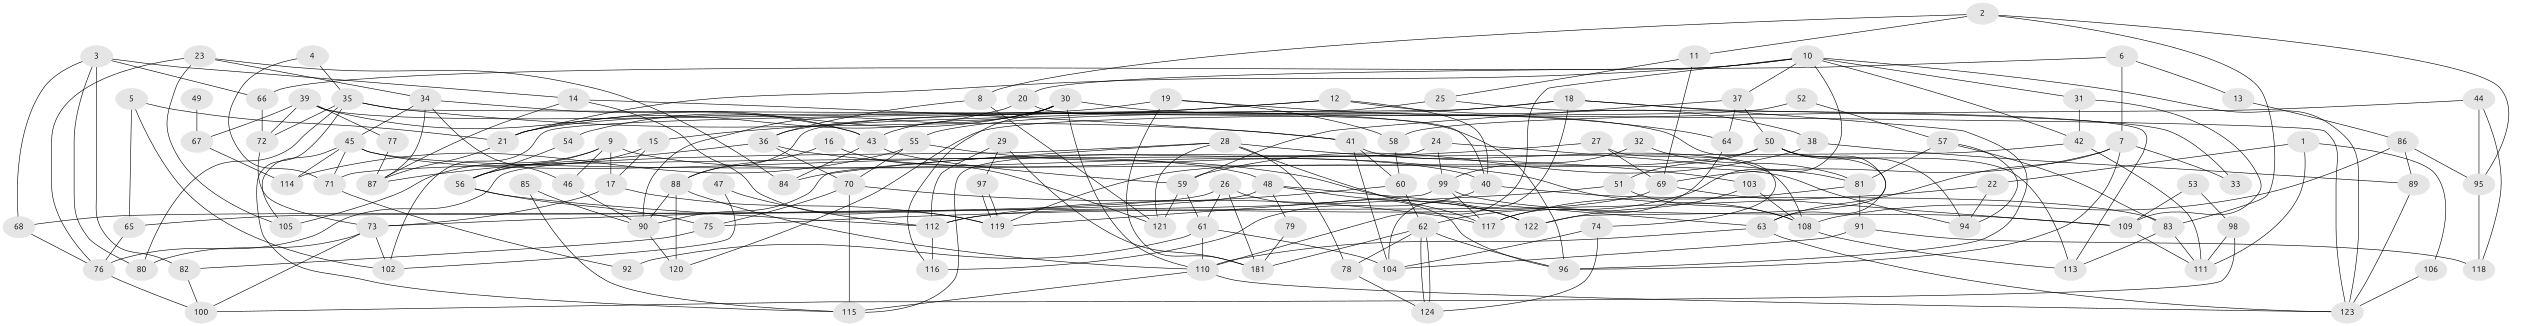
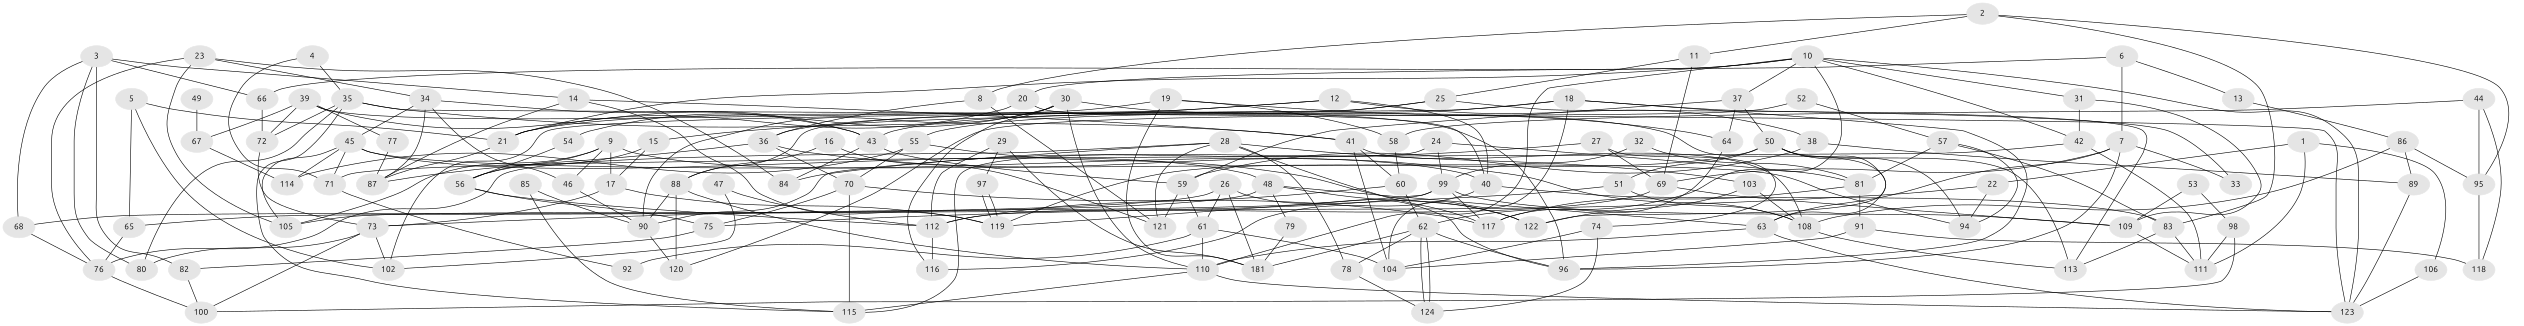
  graph {
    fontname=Ubuntu
    node [color=gray90 fontname=Ubuntu style=filled]
    edge [fontname=Ubuntu]
    1
    22
    106
    111
    75
    94
    69
    112
    109
    123
    2
    8
    11
    83
    95
    36
    121
    25
    113
    118
    3
    14
    66
    68
    80
    82
    41
    87
    119
    72
    76
    100
    4
    35
    71
    115
    92
    5
    21
    65
    102
    6
    7
    13
    20
    33
    63
    96
    86
    40
    110
    70
    108
    9
    17
    46
    56
    105
    73
    116
    90
    10
    31
    37
    42
    62
    64
    50
    59
    n70 [label=181]
    78
    124
    88
    43
    12
    15
    38
    89
    104
    60
    16
    120
    18
    55
    114
    122
    19
    58
    117
    23
    34
    84
    45
    24
    81
    99
    91
    26
    61
    27
    74
    28
    103
    29
    97
    30
    54
    32
    48
    51
    39
    67
    77
    44
    79
    47
    49
    52
    57
    53
    98
    85
    1 -- 22
    1 -- 106
    1 -- 111
    22 -- 75
    22 -- 94
    106 -- 123
    75 -- 82
    69 -- 112
    69 -- 109
    112 -- 116
    109 -- 111
    2 -- 8
    2 -- 11
    2 -- 83
    2 -- 95
    8 -- 36
    8 -- 121
    11 -- 69
    11 -- 25
    83 -- 111
    83 -- 113
    95 -- 118
    36 -- 87
    36 -- 70
    36 -- 108
    25 -- 113
    25 -- 88
-   30 -- 43
+   25 -- 43
    3 -- 14
    3 -- 66
    3 -- 68
    3 -- 80
    3 -- 82
    14 -- 41
    14 -- 87
    14 -- 119
    66 -- 72
    68 -- 76
    82 -- 100
    41 -- 108
    41 -- 104
    41 -- 60
    72 -- 73
    76 -- 100
    4 -- 35
    4 -- 71
    35 -- 123
    35 -- 80
    35 -- 41
    35 -- 72
    35 -- 115
    71 -- 92
    5 -- 21
    5 -- 65
    5 -- 102
    21 -- 87
    65 -- 76
    6 -- 7
    6 -- 13
    6 -- 20
    7 -- 69
    7 -- 33
    7 -- 63
    7 -- 96
    13 -- 86
    20 -- 21
    20 -- 40
    63 -- 123
    63 -- 110
    86 -- 95
    86 -- 108
    86 -- 89
    40 -- 83
    40 -- 116
    110 -- 123
    110 -- 115
    70 -- 75
    70 -- 115
    70 -- 117
    108 -- 113
    9 -- 40
    9 -- 17
    9 -- 46
    9 -- 56
    9 -- 105
    17 -- 119
    17 -- 73
    46 -- 90
    56 -- 75
    56 -- 112
    73 -- 80
    73 -- 100
    73 -- 102
    90 -- 120
    10 -- 123
    10 -- 66
    10 -- 21
    10 -- 110
    10 -- 31
    10 -- 37
    10 -- 42
    10 -- 62
    31 -- 109
    31 -- 42
    37 -- 64
    37 -- 50
    37 -- 59
    42 -- 111
    42 -- 71
    62 -- 96
    62 -- n70
    62 -- 78
    62 -- 124
    62 -- 124
    64 -- 117
    50 -- 94
    50 -- 113
    50 -- 119
    50 -- 122
    50 -- 51
    59 -- 121
    59 -- 61
    78 -- 124
    88 -- 110
    88 -- 90
    88 -- 120
    43 -- 59
    43 -- 84
    12 -- 36
    12 -- 40
    12 -- 15
    12 -- 38
    15 -- 17
    15 -- 56
    38 -- 59
    38 -- 89
    89 -- 123
    60 -- 112
    60 -- 62
    16 -- 121
    16 -- 88
    18 -- 102
    18 -- 33
    18 -- 96
    18 -- 104
    18 -- 55
    55 -- 70
    55 -- 114
    55 -- 122
    19 -- 21
    19 -- 64
    19 -- n70
    19 -- 58
    58 -- 60
    23 -- 76
    23 -- 105
    23 -- 34
    23 -- 84
    34 -- 87
    34 -- 46
    34 -- 43
    34 -- 45
    45 -- 94
    45 -- 71
    45 -- 105
    45 -- 114
    45 -- 48
    24 -- 115
    24 -- 81
    24 -- 99
    81 -- 117
    81 -- 91
    99 -- 109
    99 -- 119
+   99 -- 105
    99 -- 117
    91 -- 118
    91 -- 104
    26 -- 68
    26 -- 96
    26 -- n70
    26 -- 61
    61 -- 92
    61 -- 110
    61 -- 104
    27 -- 69
    27 -- 84
    27 -- 74
    74 -- 124
    74 -- 104
    28 -- 121
    28 -- 76
    28 -- 90
    28 -- 78
    28 -- 117
    28 -- 103
    103 -- 108
    103 -- 122
    29 -- 112
    29 -- n70
    29 -- 97
    97 -- 119
    97 -- 119
    30 -- 63
    30 -- 110
    30 -- 116
    30 -- 90
    30 -- 54
    54 -- 56
    32 -- 81
    32 -- 99
    48 -- 65
    48 -- 63
    48 -- 122
    48 -- 79
    51 -- 108
    51 -- 73
    39 -- 72
    39 -- 96
    39 -- 43
    39 -- 67
    39 -- 77
    67 -- 114
    77 -- 87
    44 -- 95
    44 -- 118
    44 -- 58
    79 -- n70
    47 -- 112
    47 -- 102
    49 -- 67
    52 -- 120
    52 -- 57
    57 -- 94
    57 -- 83
    57 -- 81
    53 -- 109
    53 -- 98
    98 -- 111
    98 -- 100
    85 -- 115
    85 -- 90
  }
